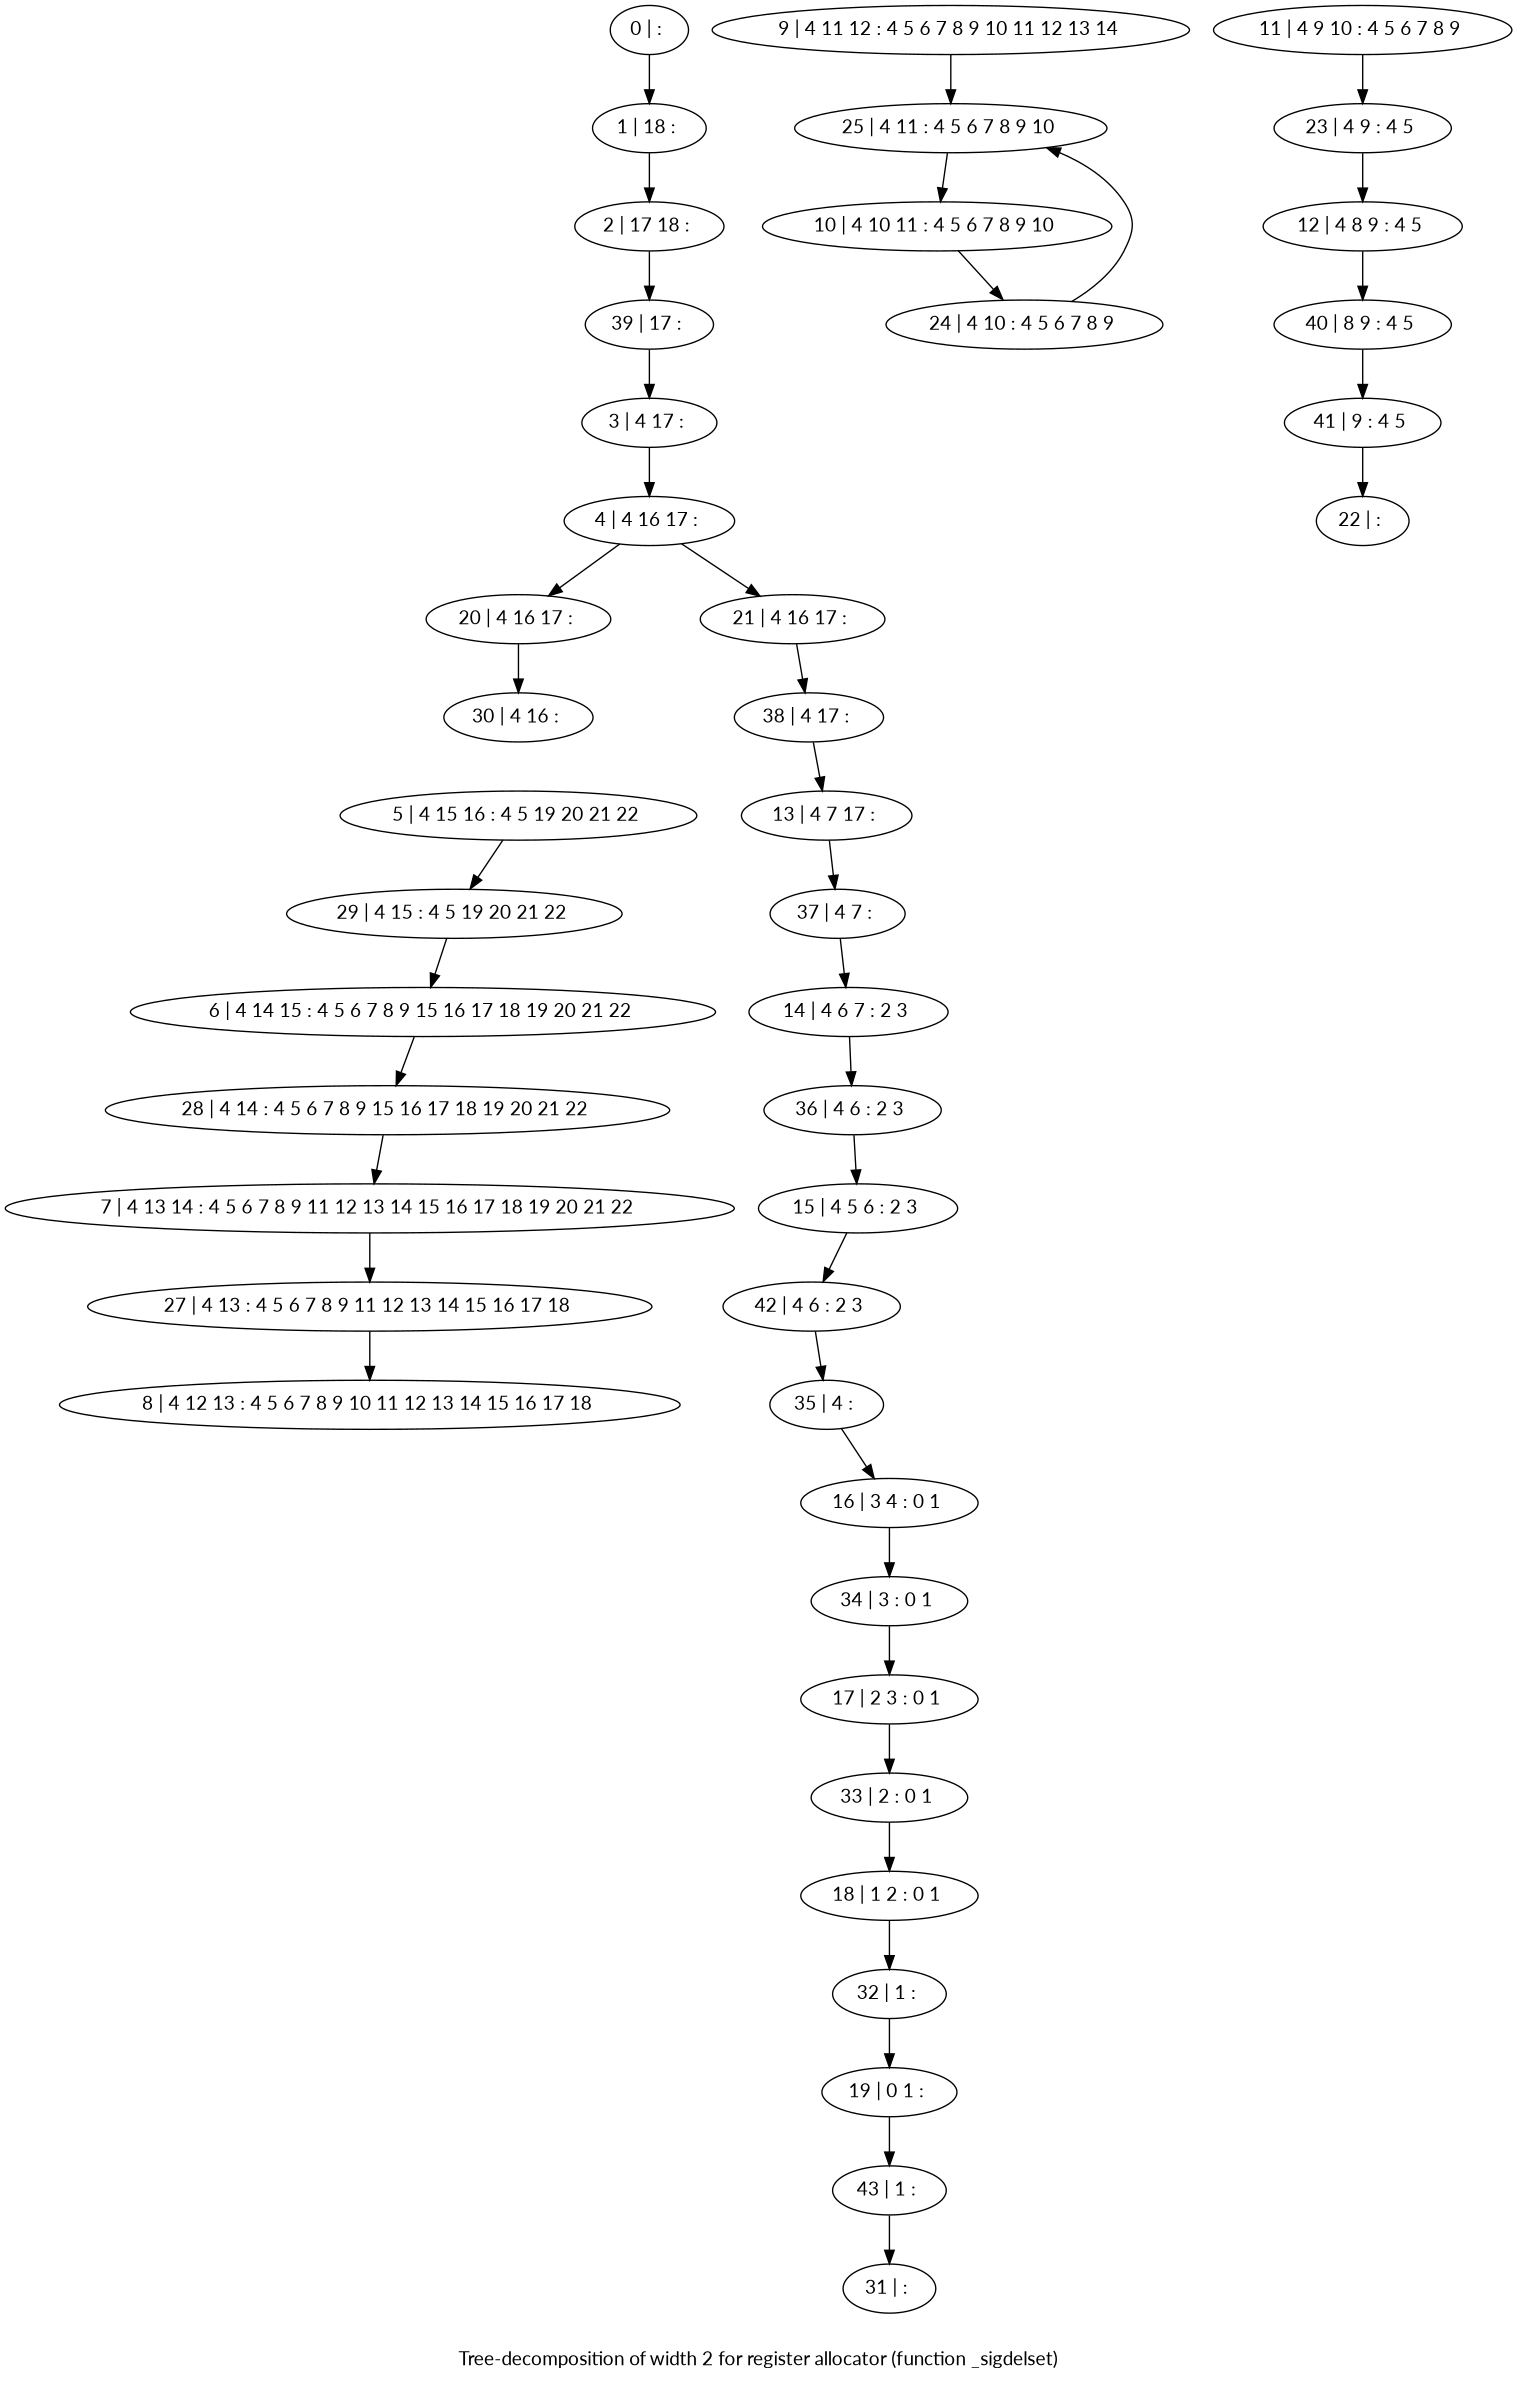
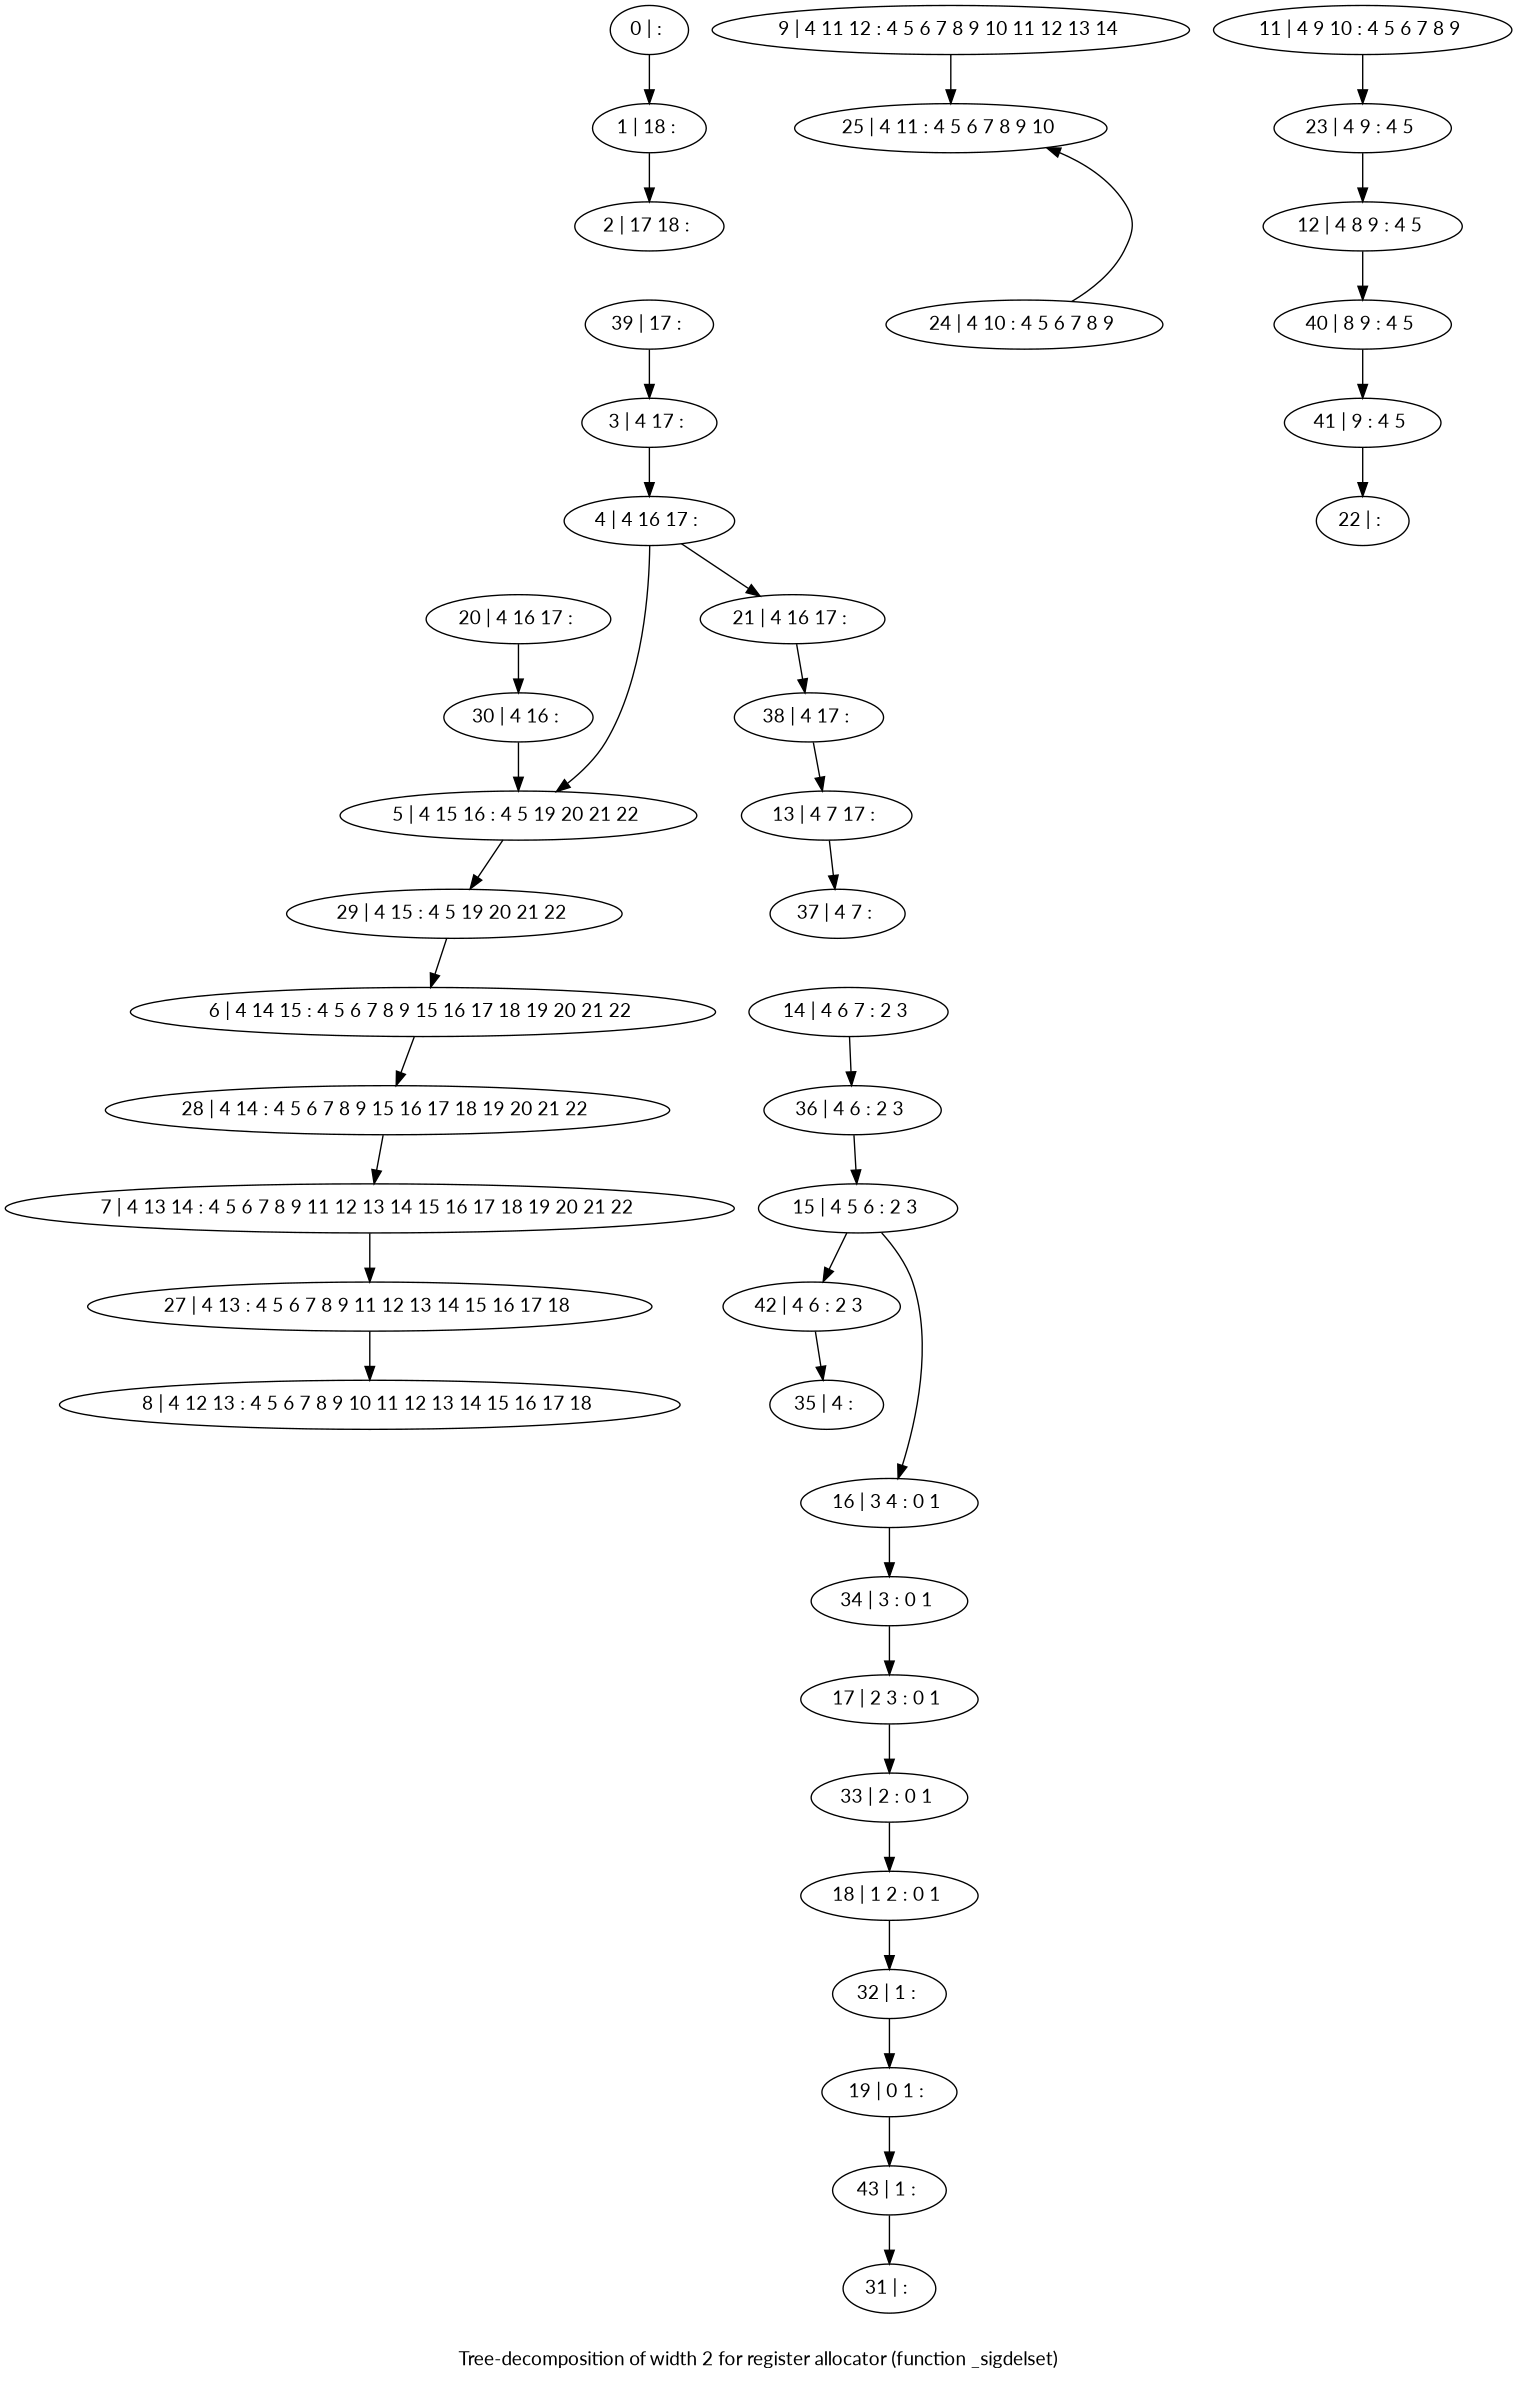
  digraph {
    fontname=Lato
    label="Tree-decomposition of width 2 for register allocator (function _sigdelset)"
    node [fontname=Lato]
    edge [fontname=Lato]
    n1 [label="0 | : "]
    n2 [label="1 | 18 : "]
    n3 [label="2 | 17 18 : "]
    n4 [label="39 | 17 : "]
    n5 [label="3 | 4 17 : "]
    n6 [label="4 | 4 16 17 : "]
    n7 [label="20 | 4 16 17 : "]
    n8 [label="21 | 4 16 17 : "]
    n9 [label="30 | 4 16 : "]
    n10 [label="38 | 4 17 : "]
    n11 [label="5 | 4 15 16 : 4 5 19 20 21 22 "]
    n12 [label="29 | 4 15 : 4 5 19 20 21 22 "]
    n13 [label="6 | 4 14 15 : 4 5 6 7 8 9 15 16 17 18 19 20 21 22 "]
    n14 [label="28 | 4 14 : 4 5 6 7 8 9 15 16 17 18 19 20 21 22 "]
    n15 [label="7 | 4 13 14 : 4 5 6 7 8 9 11 12 13 14 15 16 17 18 19 20 21 22 "]
    n16 [label="27 | 4 13 : 4 5 6 7 8 9 11 12 13 14 15 16 17 18 "]
    n17 [label="8 | 4 12 13 : 4 5 6 7 8 9 10 11 12 13 14 15 16 17 18 "]
    n18 [label="9 | 4 11 12 : 4 5 6 7 8 9 10 11 12 13 14 "]
    n19 [label="25 | 4 11 : 4 5 6 7 8 9 10 "]
-   n20 [label="10 | 4 10 11 : 4 5 6 7 8 9 10 "]
    n21 [label="24 | 4 10 : 4 5 6 7 8 9 "]
    n22 [label="11 | 4 9 10 : 4 5 6 7 8 9 "]
    n23 [label="23 | 4 9 : 4 5 "]
    n24 [label="12 | 4 8 9 : 4 5 "]
    n25 [label="40 | 8 9 : 4 5 "]
    n26 [label="41 | 9 : 4 5 "]
    n27 [label="13 | 4 7 17 : "]
    n28 [label="37 | 4 7 : "]
    n29 [label="14 | 4 6 7 : 2 3 "]
    n30 [label="36 | 4 6 : 2 3 "]
    n31 [label="15 | 4 5 6 : 2 3 "]
    n32 [label="42 | 4 6 : 2 3 "]
    n33 [label="35 | 4 : "]
    n34 [label="16 | 3 4 : 0 1 "]
    n35 [label="34 | 3 : 0 1 "]
    n36 [label="17 | 2 3 : 0 1 "]
    n37 [label="33 | 2 : 0 1 "]
    n38 [label="18 | 1 2 : 0 1 "]
    n39 [label="32 | 1 : "]
    n40 [label="19 | 0 1 : "]
    n41 [label="43 | 1 : "]
    n42 [label="31 | : "]
    n43 [label="22 | : "]
    n1 -> n2
    n2 -> n3
-   n3 -> n4
    n4 -> n5
    n5 -> n6
-   n6 -> n7
+   n6 -> n11
    n6 -> n8
    n7 -> n9
    n8 -> n10
+   n9 -> n11
    n10 -> n27
    n11 -> n12
    n12 -> n13
    n13 -> n14
    n14 -> n15
    n15 -> n16
    n16 -> n17
    n18 -> n19
-   n19 -> n20
-   n20 -> n21
    n21 -> n19
    n22 -> n23
    n23 -> n24
    n24 -> n25
    n25 -> n26
    n26 -> n43
    n27 -> n28
-   n28 -> n29
    n29 -> n30
    n30 -> n31
    n31 -> n32
    n32 -> n33
-   n33 -> n34
+   n31 -> n34
    n34 -> n35
    n35 -> n36
    n36 -> n37
    n37 -> n38
    n38 -> n39
    n39 -> n40
    n40 -> n41
    n41 -> n42
  }
